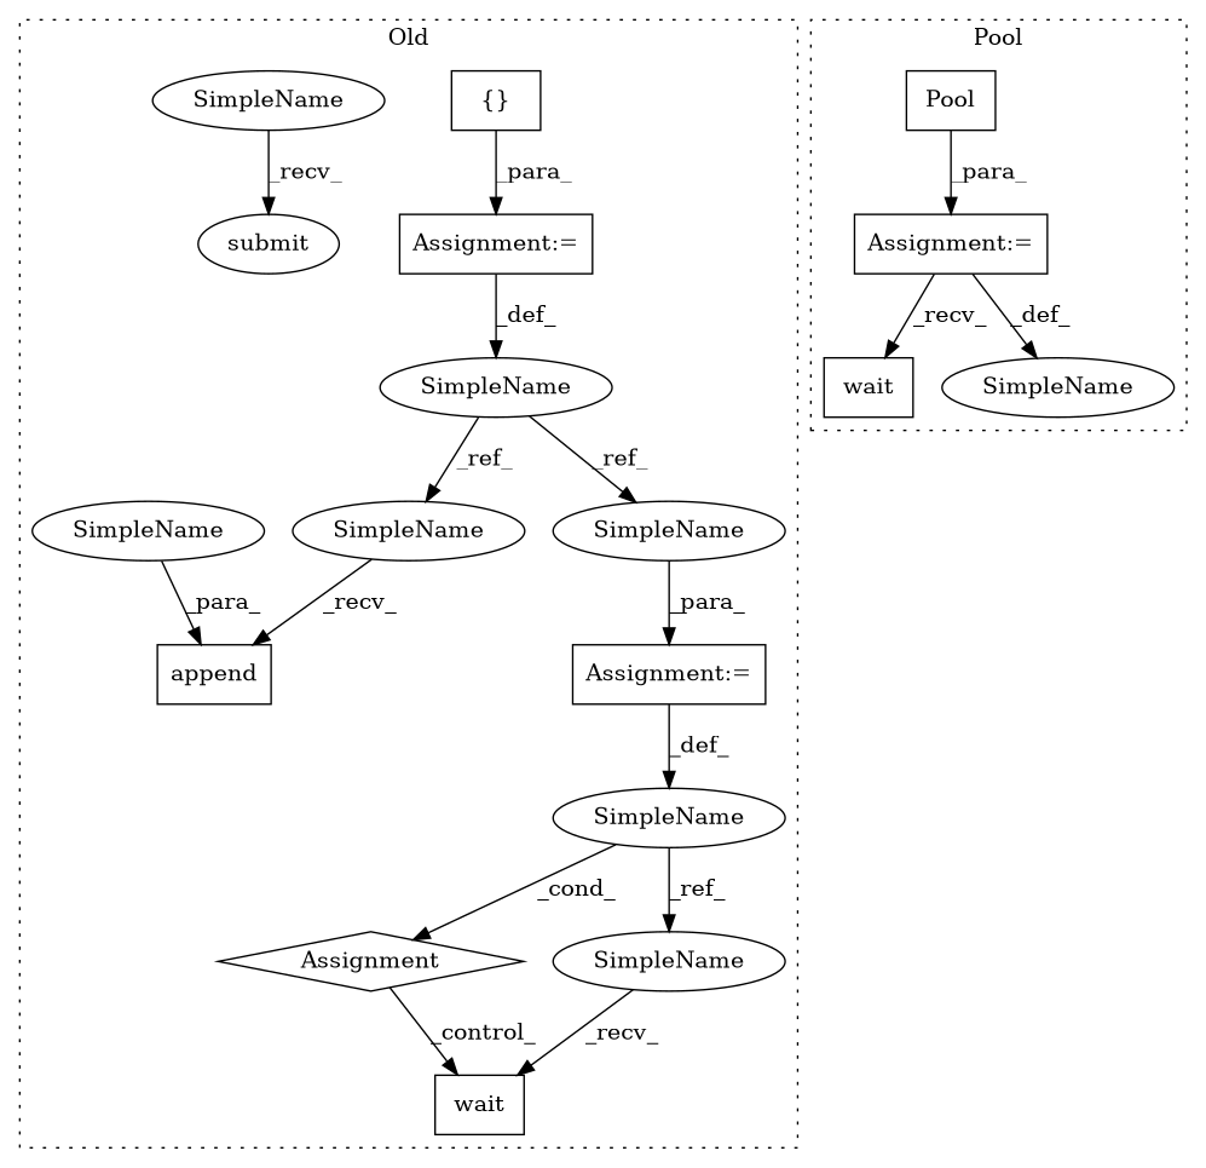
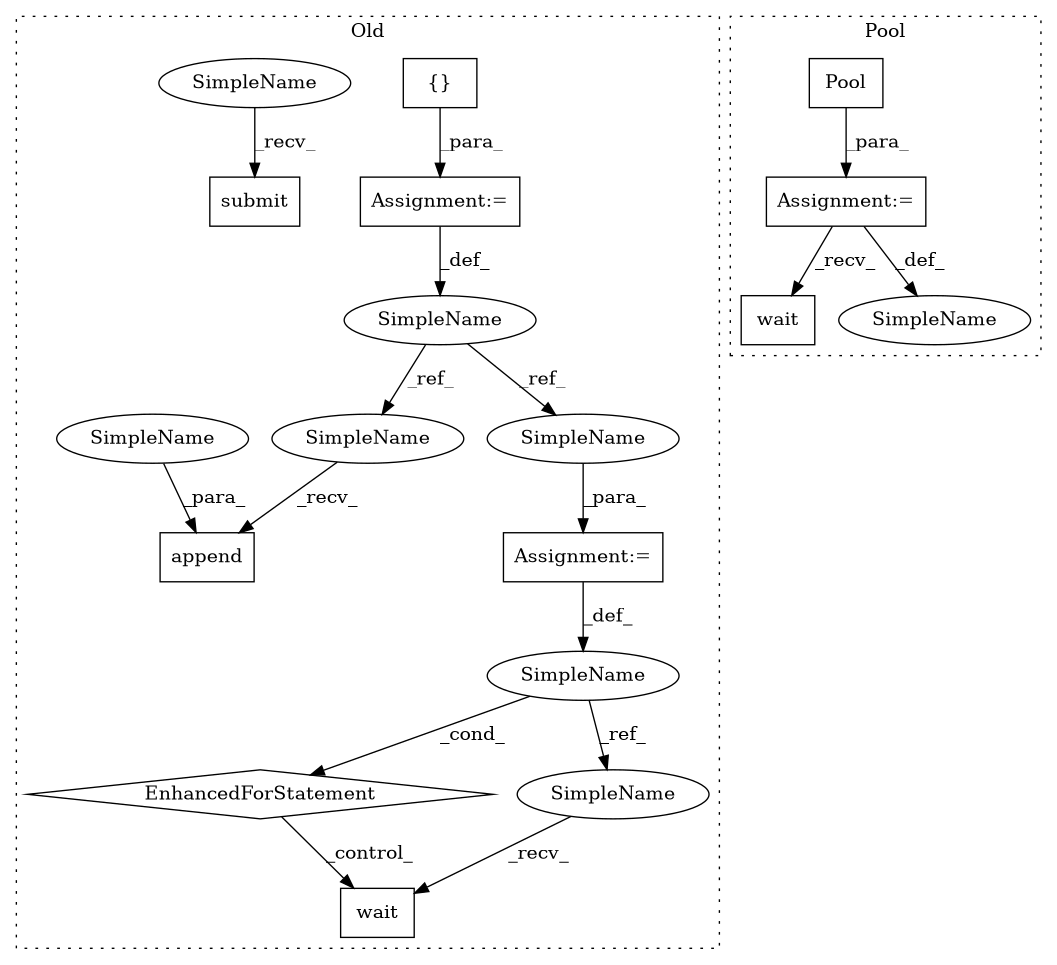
  digraph {
    node [a=42 l=8 s="13794,13884" shape=box]
    n1 [a=32 l="7,1" label=append s="13771,13781"]
-   n2 [a=32 label=submit s=13746 shape=ellipse]
+   n2 [a=32 label=submit s=13746]
    n3 [a=4 l=2 label="{}" s=13589]
    n4 [a=32 l=6 label=wait s=13896]
-   n5 [a=70 l="53,2" label=Assignment shape=diamond]
+   n5 [a=70 l="53,2" label=EnhancedForStatement shape=diamond]
    n6 [l=1 label=SimpleName s=13872 shape=ellipse]
    n7 [label=SimpleName s=13550 shape=ellipse]
    n8 [a=7 l="53,2" label="Assignment:="]
    n9 [a=7 l=1 label="Assignment:=" s=13558]
    n10 [label=SimpleName s=13762 shape=ellipse]
    n11 [label=SimpleName s=13876 shape=ellipse]
    n12 [l=1 label=SimpleName s=13894 shape=ellipse]
    n13 [l=3 label=SimpleName s=13742 shape=ellipse]
    n14 [l=3 label=SimpleName s=13778 shape=ellipse]
    n15 [a=32 l=6 label=wait s=13408]
    n16 [a=7 l=1 label="Assignment:=" s=13236]
    n17 [l=3 label=SimpleName s=13348 shape=ellipse]
    n18 [a=32 l=6 label=Pool s=13237]
    subgraph cluster_1 {
      label=Old
      style=dotted
      n1
      n2
      n3
      n4
      n5
      n6
      n7
      n8
      n9
      n10
      n11
      n12
      n13
      n14
    }
    subgraph cluster_2 {
      label=Pool
      style=dotted
      n15
      n16
      n17
      n18
    }
    n3 -> n9 [label=_para_]
    n5 -> n4 [label=_control_]
    n6 -> n5 [label=_cond_]
    n6 -> n12 [label=_ref_]
    n7 -> n10 [label=_ref_]
    n7 -> n11 [label=_ref_]
    n8 -> n6 [label=_def_]
    n9 -> n7 [label=_def_]
    n10 -> n1 [label=_recv_]
    n11 -> n8 [label=_para_]
    n12 -> n4 [label=_recv_]
    n13 -> n2 [label=_recv_]
    n14 -> n1 [label=_para_]
    n16 -> n15 [label=_recv_]
    n16 -> n17 [label=_def_]
    n18 -> n16 [label=_para_]
  }
